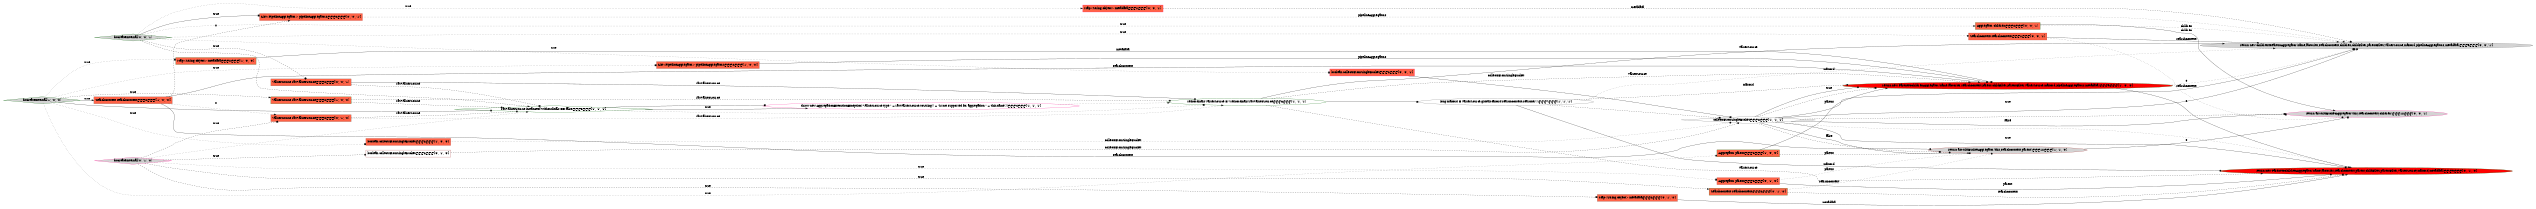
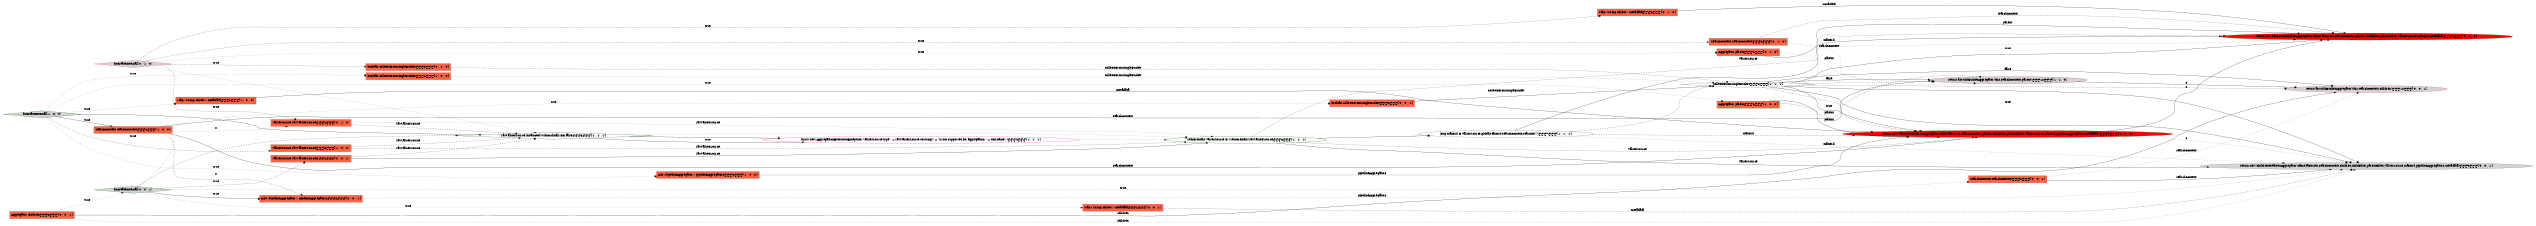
  digraph {
    rankdir=LR
    node [color=darkgreen fillcolor=tomato shape=box style=filled]
    edge [arrowhead=box style=solid]
    n1 [fillcolor=white label="rawValuesSource instanceof WithOrdinals == false@@@3@@@['1', '1', '1']" shape=diamond]
    n2 [fillcolor=white label="WithOrdinals valuesSource = (WithOrdinals)rawValuesSource@@@6@@@['1', '1', '1']" shape=ellipse]
    n3 [color=deeppink fillcolor=white label="throw new AggregationExecutionException(\"ValuesSource type \" + rawValuesSource.toString() + \"is not supported for aggregation \" + this.name())@@@4@@@['1', '1', '1']" shape=ellipse]
    n4 [color=gray40 fillcolor=lightgray label="return new ChildrenToParentAggregator(name,factories,searchContext,children,childFilter,parentFilter,valuesSource,maxOrd,pipelineAggregators,metadata)@@@9@@@['0', '0', '1']" shape=ellipse]
    n5 [fillcolor=red label="return new ParentToChildrenAggregator(name,factories,searchContext,parent,childFilter,parentFilter,valuesSource,maxOrd,metadata)@@@9@@@['0', '1', '0']" shape=ellipse]
    n6 [fillcolor=red label="return new ParentToChildrenAggregator(name,factories,searchContext,parent,childFilter,parentFilter,valuesSource,maxOrd,pipelineAggregators,metadata)@@@9@@@['1', '0', '0']" shape=ellipse]
    n7 [color=gray40 fillcolor=white label="long maxOrd = valuesSource.globalMaxOrd(searchContext.searcher())@@@7@@@['1', '1', '1']" shape=ellipse]
    n8 [color=gray40 fillcolor=white label="collectsFromSingleBucket@@@8@@@['1', '1', '1']" shape=diamond]
    n9 [color=brown fillcolor=lightgray label="return asMultiBucketAggregator(this,searchContext,parent)@@@12@@@['1', '1', '0']" shape=ellipse]
    n10 [color=deeppink fillcolor=lightgray label="return asMultiBucketAggregator(this,searchContext,children)@@@12@@@['0', '0', '1']" shape=ellipse]
    n11 [color=deeppink label="Map<String,Object> metadata@@@2@@@['0', '0', '1']"]
    n12 [label="SearchContext searchContext@@@2@@@['0', '1', '0']"]
    n13 [fillcolor=lightgray label="doCreateInternal['0', '0', '1']" shape=diamond]
    n14 [color=deeppink label="boolean collectsFromSingleBucket@@@2@@@['0', '0', '1']"]
    n15 [color=brown label="List<PipelineAggregator> pipelineAggregators@@@2@@@['0', '0', '1']"]
    n16 [color=brown label="SearchContext searchContext@@@2@@@['0', '0', '1']"]
    n17 [color=gray40 label="ValuesSource rawValuesSource@@@2@@@['0', '0', '1']"]
    n18 [label="Aggregator children@@@2@@@['0', '0', '1']"]
    n19 [label="ValuesSource rawValuesSource@@@2@@@['1', '0', '0']"]
    n20 [label="Map<String,Object> metadata@@@2@@@['1', '0', '0']"]
    n21 [color=brown label="boolean collectsFromSingleBucket@@@2@@@['1', '0', '0']"]
    n22 [label="Aggregator parent@@@2@@@['1', '0', '0']"]
    n23 [color=deeppink fillcolor=lightgray label="doCreateInternal['0', '1', '0']" shape=diamond]
-   n24 [color=brown fillcolor=white label="boolean collectsFromSingleBucket@@@2@@@['0', '1', '0']"]
+   n24 [color=brown label="boolean collectsFromSingleBucket@@@2@@@['0', '1', '0']"]
    n25 [color=gray40 label="Map<String,Object> metadata@@@2@@@['0', '1', '0']"]
    n26 [color=gray40 label="ValuesSource rawValuesSource@@@2@@@['0', '1', '0']"]
    n27 [color=brown label="Aggregator parent@@@2@@@['0', '1', '0']"]
    n28 [color=gray40 label="List<PipelineAggregator> pipelineAggregators@@@2@@@['1', '0', '0']"]
    n29 [fillcolor=lightgray label="doCreateInternal['1', '0', '0']" shape=diamond]
    n30 [color=gray40 label="SearchContext searchContext@@@2@@@['1', '0', '0']"]
    n1 -> n2 [style=dotted]
    n1 -> n3 [arrowhead=normal label=true]
    n1 -> n3
    n2 -> n4 [arrowhead=normal label=valuesSource]
    n2 -> n5 [arrowhead=normal label=valuesSource style=dashed]
    n2 -> n6 [arrowhead=normal label=valuesSource style=dashed]
    n2 -> n7
    n3 -> n2 [arrowhead=normal style=dotted]
    n6 -> n4 [label=0 style=dotted]
    n6 -> n5 [arrowhead=normal label=0]
    n7 -> n4 [arrowhead=normal label=maxOrd style=dotted]
    n7 -> n5 [arrowhead=dot label=maxOrd]
    n7 -> n6 [arrowhead=dot label=maxOrd style=dashed]
    n7 -> n8 [style=dashed]
    n8 -> n4 [label=true]
    n8 -> n4
    n8 -> n5 [arrowhead=normal style=dotted]
    n8 -> n5 [label=true]
    n8 -> n6 [style=dashed]
    n8 -> n6 [arrowhead=dot label=true]
    n8 -> n9 [style=dashed]
    n8 -> n9 [arrowhead=normal label=false]
    n8 -> n10 [style=dashed]
    n8 -> n10 [label=false]
    n9 -> n10 [label=0]
    n11 -> n4 [label=metadata style=dashed]
    n12 -> n5 [label=searchContext style=dashed]
    n12 -> n9 [arrowhead=dot label=searchContext style=dotted]
    n13 -> n1 [arrowhead=normal style=dashed]
    n13 -> n11 [arrowhead=normal label=true style=dotted]
    n13 -> n14 [label=true style=dotted]
    n13 -> n15 [label=true]
    n13 -> n16 [arrowhead=dot label=true style=dotted]
    n13 -> n17 [label=true style=dashed]
-   n13 -> n18 [arrowhead=normal label=true style=dotted]
+   n18 -> n13 [arrowhead=normal label=true style=dotted]
    n14 -> n8 [label=collectsFromSingleBucket]
    n15 -> n4 [arrowhead=normal label=pipelineAggregators style=dotted]
    n16 -> n4 [arrowhead=normal label=searchContext]
    n16 -> n10 [arrowhead=dot label=searchContext style=dotted]
    n17 -> n1 [label=rawValuesSource style=dashed]
    n17 -> n2 [arrowhead=dot label=rawValuesSource]
    n18 -> n4 [arrowhead=normal label=children style=dotted]
    n18 -> n10 [arrowhead=normal label=children]
    n19 -> n1 [arrowhead=dot label=rawValuesSource style=dashed]
    n19 -> n2 [arrowhead=dot label=rawValuesSource style=dashed]
    n20 -> n6 [label=metadata]
    n21 -> n8 [arrowhead=dot label=collectsFromSingleBucket style=dotted]
    n22 -> n6 [arrowhead=normal label=parent]
    n22 -> n9 [arrowhead=dot label=parent style=dashed]
    n23 -> n1 [arrowhead=normal style=dotted]
    n23 -> n12 [arrowhead=normal label=true style=dashed]
    n23 -> n24 [arrowhead=dot label=true style=dashed]
    n23 -> n25 [label=true style=dashed]
    n23 -> n26 [label=true style=dashed]
    n23 -> n27 [label=true style=dotted]
    n24 -> n8 [arrowhead=dot label=collectsFromSingleBucket style=dashed]
    n25 -> n5 [arrowhead=normal label=metadata]
    n26 -> n1 [arrowhead=dot label=rawValuesSource style=dashed]
    n26 -> n2 [arrowhead=normal label=rawValuesSource style=dotted]
    n27 -> n5 [arrowhead=dot label=parent]
    n27 -> n9 [arrowhead=dot label=parent style=dotted]
    n28 -> n6 [label=pipelineAggregators]
    n29 -> n1 [arrowhead=dot]
    n29 -> n19 [arrowhead=normal label=true style=dashed]
    n29 -> n20 [label=true style=dotted]
    n29 -> n21 [label=true style=dotted]
    n29 -> n22 [arrowhead=dot label=true style=dotted]
    n29 -> n28 [label=true style=dotted]
    n29 -> n30 [arrowhead=normal label=true]
    n30 -> n6 [arrowhead=normal label=searchContext]
    n30 -> n9 [arrowhead=dot label=searchContext]
    n30 -> n15 [arrowhead=normal label=0 style=dashed]
    n30 -> n26 [arrowhead=normal label=0 style=dotted]
  }
